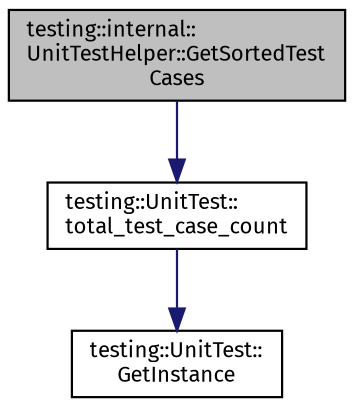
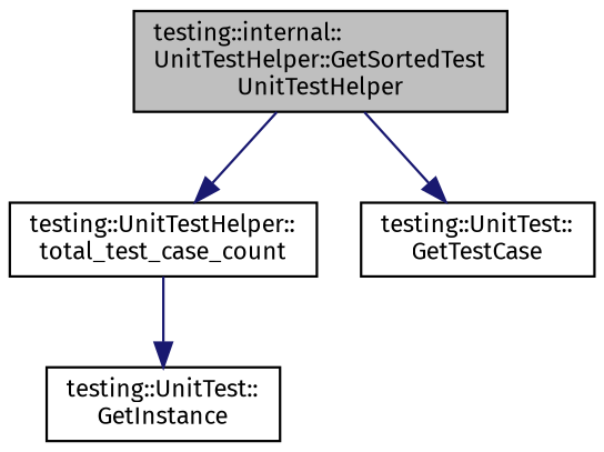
  digraph {
    fontname="Fira Sans"
    rankdir=TB
    node [color=black fillcolor=white fontname="Fira Sans" fontsize=10 shape=record style=filled]
    edge [color=midnightblue fontname="Fira Sans" fontsize=10 labelfontname=Helvetica labelfontsize=10 style=solid]
-   n1 [fillcolor=grey75 fontcolor=black height=0.2 label="testing::internal::\lUnitTestHelper::GetSortedTest\lCases" width=0.4]
-   n2 [height=0.2 label="testing::UnitTest::\ltotal_test_case_count" width=0.4]
+   n1 [fillcolor=grey75 fontcolor=black height=0.2 label="testing::internal::\lUnitTestHelper::GetSortedTest\lUnitTestHelper" width=0.4]
+   n2 [height=0.2 label="testing::UnitTestHelper::\ltotal_test_case_count" width=0.4]
+   n3 [height=0.2 label="testing::UnitTest::\lGetTestCase" width=0.4]
    n4 [height=0.2 label="testing::UnitTest::\lGetInstance" width=0.4]
    n1 -> n2
+   n1 -> n3
    n2 -> n4
  }
